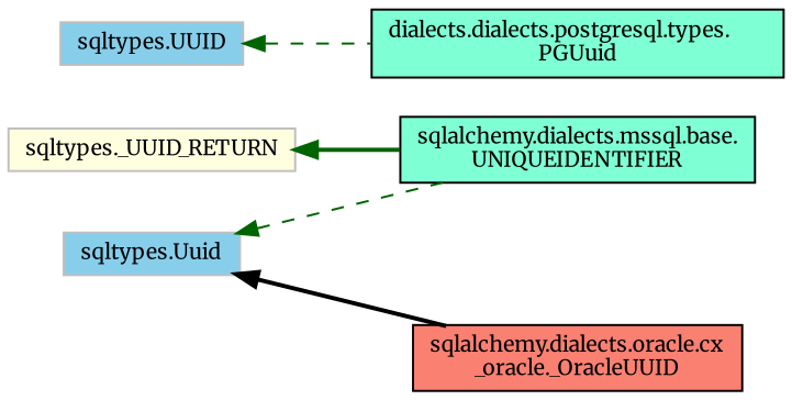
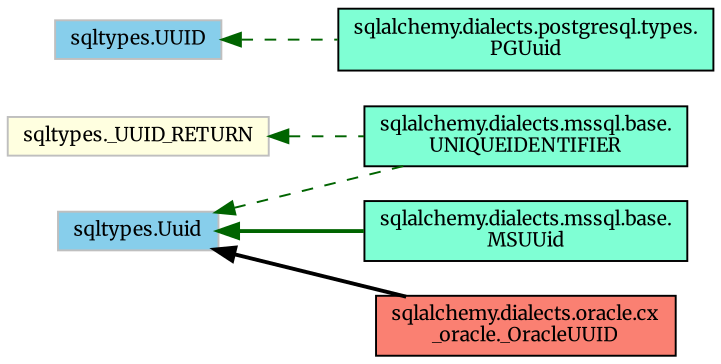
  digraph {
    fontname=Merriweather
    rankdir=LR
    node [color=black fillcolor=aquamarine fontname=Merriweather fontsize=10 shape=record style=filled]
    edge [color=darkgreen dir=back fontname=Merriweather fontsize=10 labelfontname=Helvetica labelfontsize=10 style=dashed]
    n1 [color=grey75 fillcolor=lightyellow height=0.2 label="sqltypes._UUID_RETURN" width=0.4]
    n2 [height=0.2 label="sqlalchemy.dialects.mssql.base.\lUNIQUEIDENTIFIER" width=0.4]
-   n3 [height=0.2 label="dialects.dialects.postgresql.types.\lPGUuid" width=0.4]
+   n3 [height=0.2 label="sqlalchemy.dialects.postgresql.types.\lPGUuid" width=0.4]
    n4 [color=grey75 fillcolor=skyblue height=0.2 label="sqltypes.UUID" width=0.4]
    n5 [color=grey75 fillcolor=skyblue height=0.2 label="sqltypes.Uuid" width=0.4]
+   n6 [height=0.2 label="sqlalchemy.dialects.mssql.base.\lMSUUid" width=0.4]
    n7 [fillcolor=salmon height=0.2 label="sqlalchemy.dialects.oracle.cx\l_oracle._OracleUUID" width=0.4]
-   n1 -> n2 [style=bold]
+   n1 -> n2
    n4 -> n3
    n5 -> n2
+   n5 -> n6 [style=bold]
    n5 -> n7 [color=black style=bold]
  }
